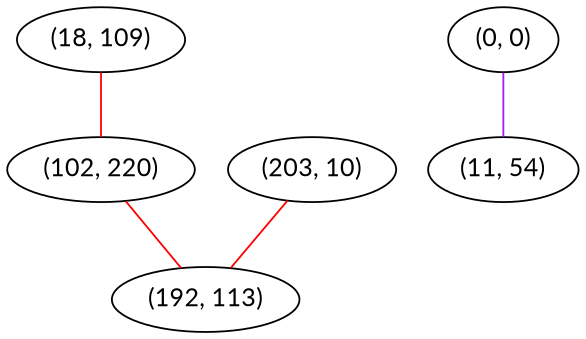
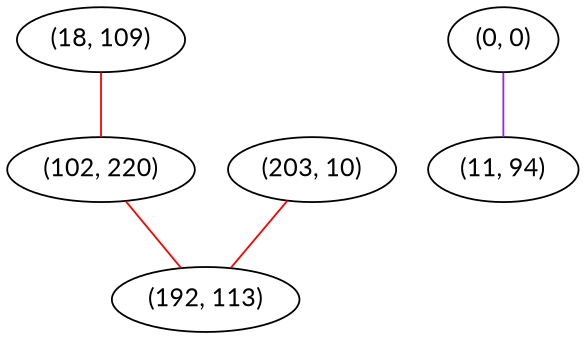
  graph {
    fontname=Lato
    node [fontname=Lato]
    edge [color=red fontname=Lato weight=1]
    "(18, 109)"
    "(102, 220)"
    "(192, 113)"
    "(0, 0)"
-   "(11, 54)"
+   "(11, 54)" [label="(11, 94)"]
    "(203, 10)"
    "(18, 109)" -- "(102, 220)"
    "(102, 220)" -- "(192, 113)"
    "(0, 0)" -- "(11, 54)" [color=purple weight=4]
    "(203, 10)" -- "(192, 113)"
  }
